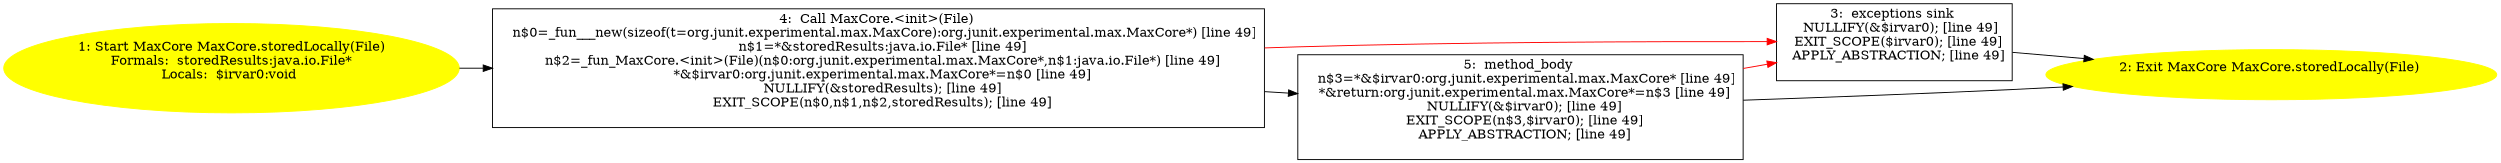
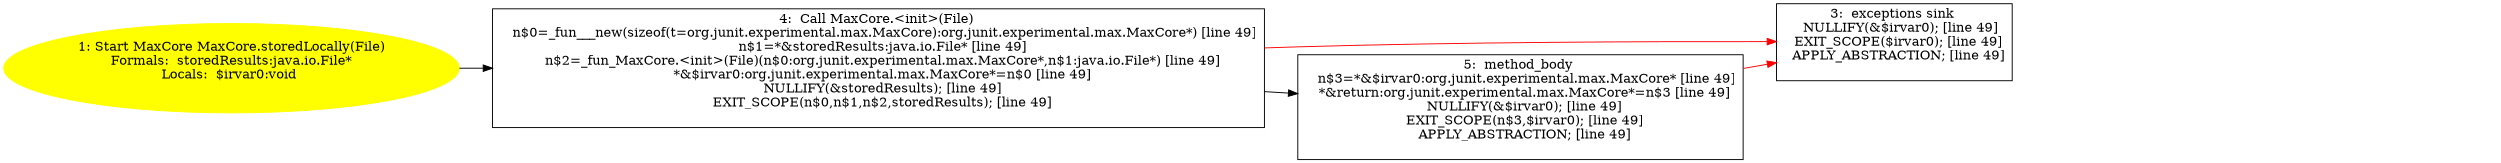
  digraph {
    rankdir=LR
    node [shape=box]
    n1 [color=yellow label="1: Start MaxCore MaxCore.storedLocally(File)\nFormals:  storedResults:java.io.File*\nLocals:  $irvar0:void \n  " style=filled shape=""]
    n2 [label="4:  Call MaxCore.<init>(File) \n   n$0=_fun___new(sizeof(t=org.junit.experimental.max.MaxCore):org.junit.experimental.max.MaxCore*) [line 49]\n  n$1=*&storedResults:java.io.File* [line 49]\n  n$2=_fun_MaxCore.<init>(File)(n$0:org.junit.experimental.max.MaxCore*,n$1:java.io.File*) [line 49]\n  *&$irvar0:org.junit.experimental.max.MaxCore*=n$0 [line 49]\n  NULLIFY(&storedResults); [line 49]\n  EXIT_SCOPE(n$0,n$1,n$2,storedResults); [line 49]\n "]
    n3 [label="3:  exceptions sink \n   NULLIFY(&$irvar0); [line 49]\n  EXIT_SCOPE($irvar0); [line 49]\n  APPLY_ABSTRACTION; [line 49]\n "]
    n4 [label="5:  method_body \n   n$3=*&$irvar0:org.junit.experimental.max.MaxCore* [line 49]\n  *&return:org.junit.experimental.max.MaxCore*=n$3 [line 49]\n  NULLIFY(&$irvar0); [line 49]\n  EXIT_SCOPE(n$3,$irvar0); [line 49]\n  APPLY_ABSTRACTION; [line 49]\n "]
-   n5 [color=yellow label="2: Exit MaxCore MaxCore.storedLocally(File) \n  " style=filled shape=""]
    n1 -> n2
    n2 -> n3 [color=red]
    n2 -> n4
-   n3 -> n5
    n4 -> n3 [color=red]
-   n4 -> n5
  }
